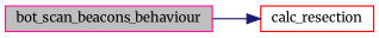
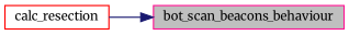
  digraph {
    rankdir=LR
    fontname=Merriweather
    node [fontname=Merriweather fontsize=10 shape=record style=filled]
    n1 [color=deeppink fillcolor=grey75 fontcolor=black height=0.2 label=bot_scan_beacons_behaviour width=0.4]
    n2 [color=red fillcolor=white height=0.2 label=calc_resection width=0.4]
-   n1 -> n2 [color=midnightblue fontname=Merriweather fontsize=10 labelfontname=Helvetica labelfontsize=10 style=solid]
+   n2 -> n1 [color=midnightblue fontname=Merriweather fontsize=10 labelfontname=Helvetica labelfontsize=10 style=solid]
  }
